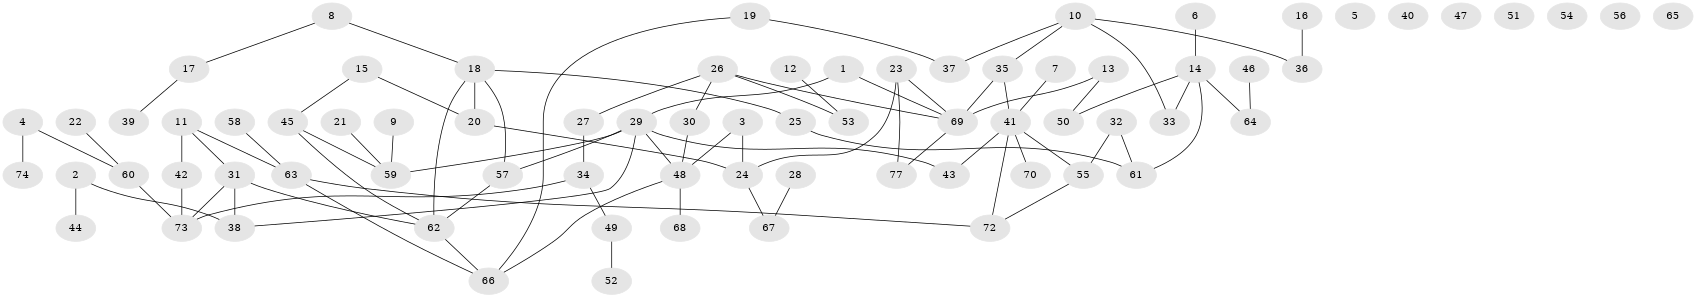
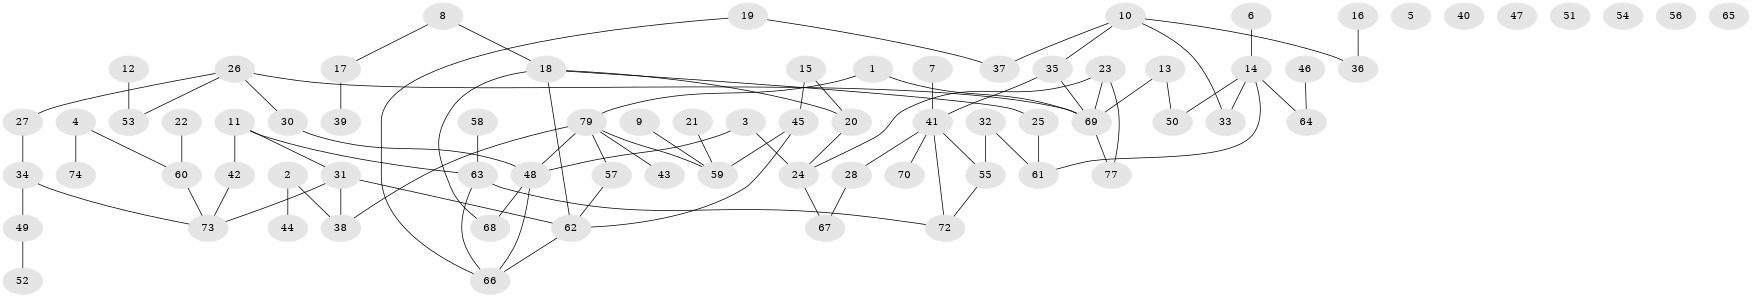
  graph {
    node [color=gray90 style=filled]
    1
-   29
+   29 [label=79]
    69
    38
    48
    59
    43
    57
    n9 [label=77]
    2
    44
    3
    24
    67
    68
    66
    4
    60
    74
    73
    5
    6
    14
    33
    50
    61
    64
    7
    41
    55
    70
    72
    8
    17
    18
    39
    20
    25
    62
    9
    10
    35
    36
    37
    11
    31
    42
    63
    12
    53
    13
    15
    45
    16
    19
    21
    22
    23
    26
    27
    30
    34
    49
    28
    32
    52
    40
    46
    47
    51
    54
    56
    58
    65
    1 -- 29
    1 -- 69
    29 -- 38
    29 -- 48
    29 -- 59
    29 -- 43
    29 -- 57
    69 -- n9
    48 -- 68
    48 -- 66
    57 -- 62
    2 -- 38
    2 -- 44
    3 -- 48
    3 -- 24
    24 -- 67
    4 -- 60
    4 -- 74
    60 -- 73
    6 -- 14
    14 -- 33
    14 -- 50
    14 -- 61
    14 -- 64
    7 -- 41
-   41 -- 43
+   41 -- 28
    41 -- 55
    41 -- 70
    41 -- 72
    55 -- 72
    8 -- 17
    8 -- 18
    17 -- 39
-   18 -- 57
+   18 -- 68
    18 -- 20
    18 -- 25
    18 -- 62
    20 -- 24
    25 -- 61
    62 -- 66
    9 -- 59
    10 -- 33
    10 -- 35
    10 -- 36
    10 -- 37
    35 -- 69
    35 -- 41
    11 -- 31
    11 -- 42
    11 -- 63
    31 -- 38
    31 -- 73
    31 -- 62
    42 -- 73
    63 -- 66
    63 -- 72
    12 -- 53
    13 -- 69
    13 -- 50
    15 -- 20
    15 -- 45
    45 -- 59
    45 -- 62
    16 -- 36
    19 -- 66
    19 -- 37
    21 -- 59
    22 -- 60
    23 -- 69
    23 -- n9
    23 -- 24
    26 -- 69
    26 -- 53
    26 -- 27
    26 -- 30
    27 -- 34
    30 -- 48
    34 -- 73
    34 -- 49
    49 -- 52
    28 -- 67
    32 -- 61
    32 -- 55
    46 -- 64
    58 -- 63
  }
